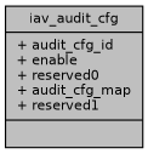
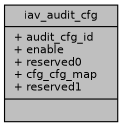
  digraph {
-   n1 [color=black fillcolor=grey75 fontcolor=black fontname=Helvetica fontsize=10 height=0.2 label="{iav_audit_cfg\n|+ audit_cfg_id\l+ enable\l+ reserved0\l+ audit_cfg_map\l+ reserved1\l|}" shape=record style=filled width=0.4]
+   n1 [color=black fillcolor=grey75 fontcolor=black fontname=Helvetica fontsize=10 height=0.2 label="{iav_audit_cfg\n|+ audit_cfg_id\l+ enable\l+ reserved0\l+ cfg_cfg_map\l+ reserved1\l|}" shape=record style=filled width=0.4]
  }
